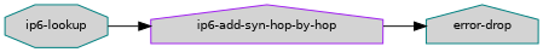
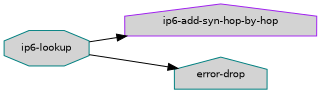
  digraph {
    fontname="DejaVu Sans"
    rankdir=LR
    node [color=teal fillcolor=lightgray fontcolor=black fontname="DejaVu Sans" fontsize=10 shape=house style=filled]
    edge [fontname="DejaVu Sans" fontsize=8]
    "ip6-add-syn-hop-by-hop" [color=purple]
    "error-drop"
    "ip6-lookup" [shape=octagon]
-   "ip6-add-syn-hop-by-hop" -> "error-drop"
+   "ip6-lookup" -> "error-drop"
    "ip6-lookup" -> "ip6-add-syn-hop-by-hop"
  }
